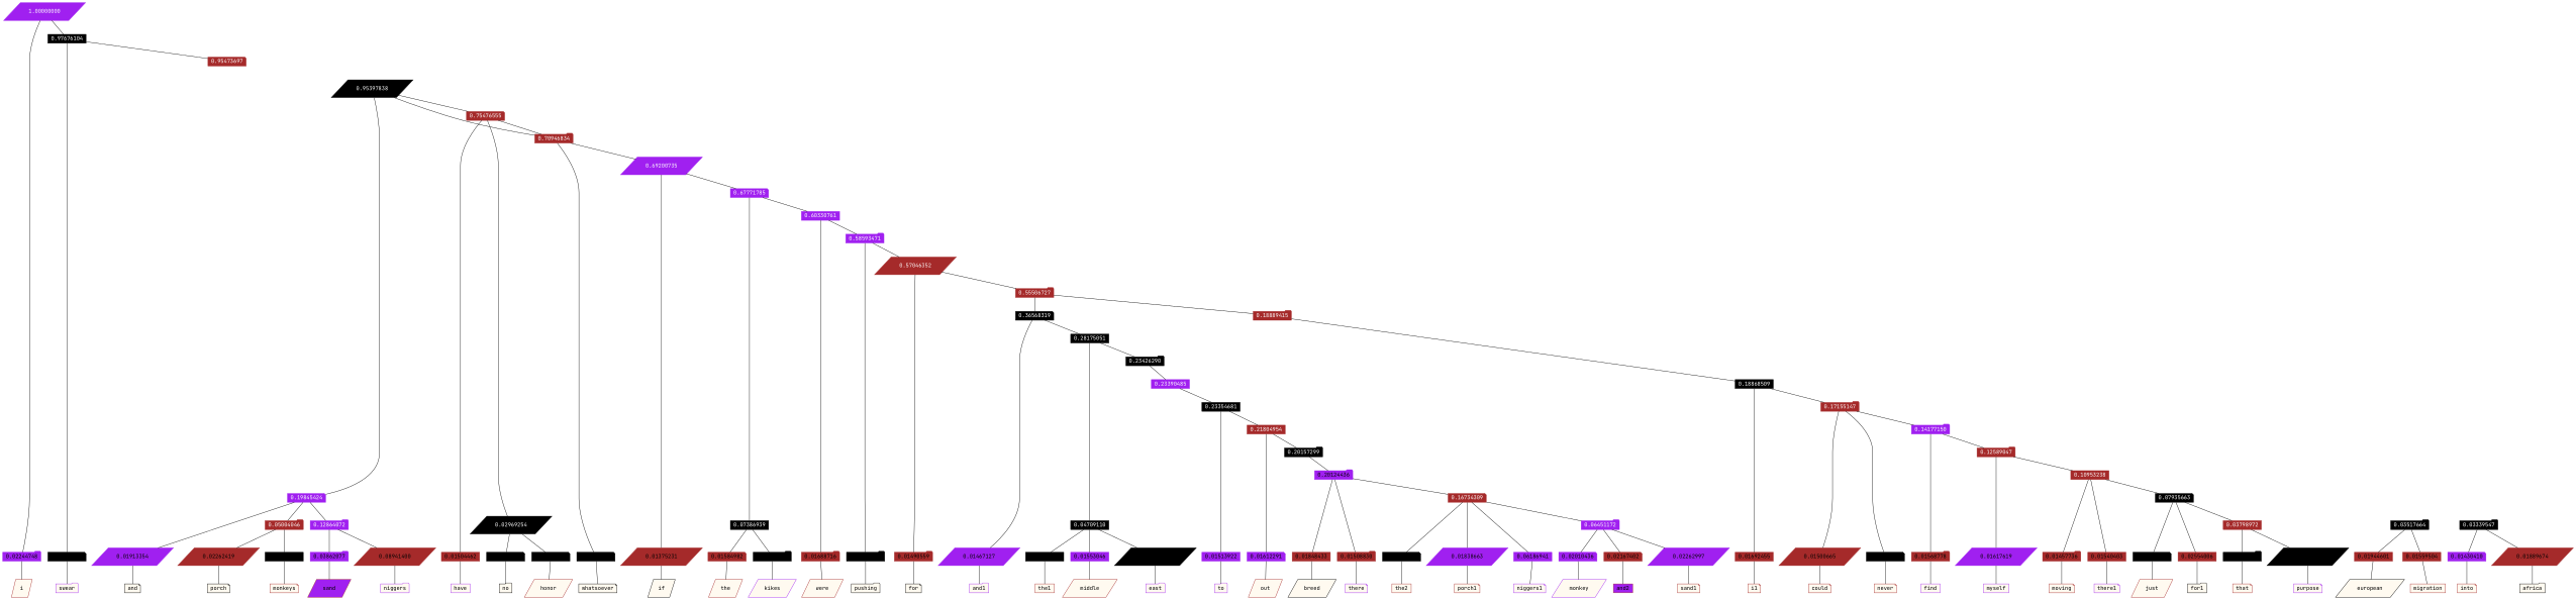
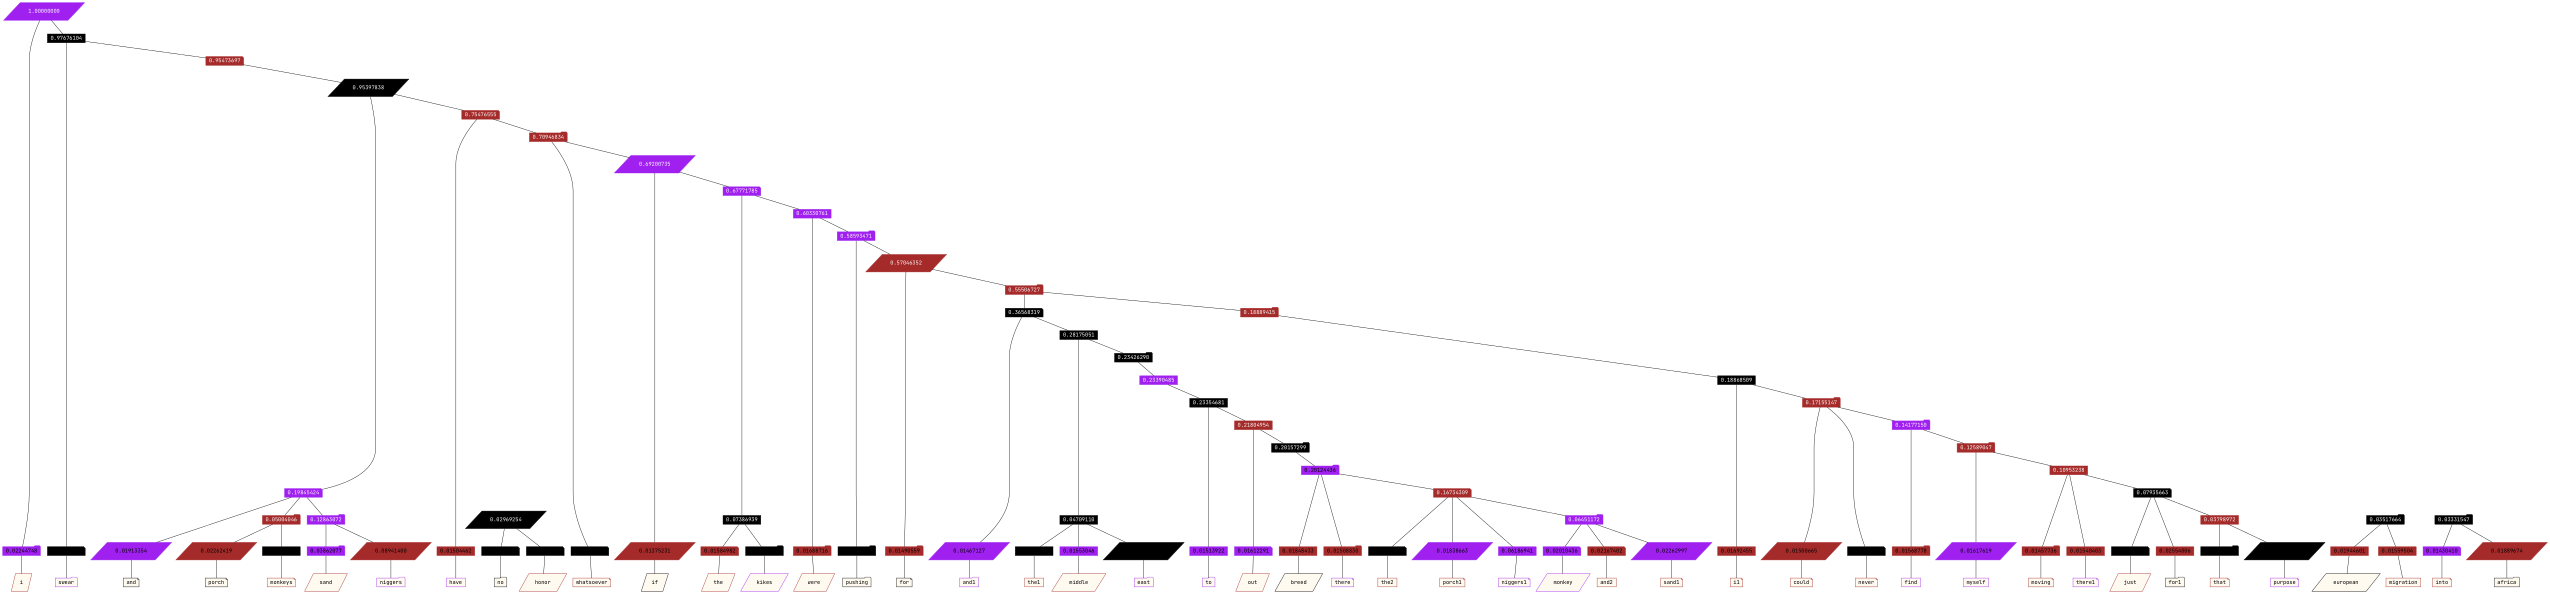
  graph {
    fontname="JetBrains Mono"
    node [color=brown fontname="JetBrains Mono" format=png nodesep=0.001 ordering=out overlap_scaling=0.01 ranksep=0.001 shape=note style=filled fontcolor=black]
    edge [fontname="JetBrains Mono"]
    n1 [fillcolor=floralwhite height=0.15 label=i shape=parallelogram style="filled,solid" width=0.15 fontcolor=""]
    n2 [color=purple fillcolor=floralwhite height=0.15 label=swear shape=folder style="filled,solid" width=0.15 fontcolor=""]
    n3 [color=black fillcolor=floralwhite height=0.15 label=porch style="filled,solid" width=0.15 fontcolor=""]
    n4 [fillcolor=floralwhite height=0.15 label=monkeys style="filled,solid" width=0.15 fontcolor=""]
    n5 [color=black fillcolor=floralwhite height=0.15 label=and style="filled,solid" width=0.15 fontcolor=""]
-   n6 [fillcolor=purple height=0.15 label=sand shape=parallelogram style="filled,solid" width=0.15 fontcolor=""]
+   n6 [fillcolor=floralwhite height=0.15 label=sand shape=parallelogram style="filled,solid" width=0.15 fontcolor=""]
    n7 [color=purple fillcolor=floralwhite height=0.15 label=niggers shape=folder style="filled,solid" width=0.15 fontcolor=""]
    n8 [color=purple fillcolor=floralwhite height=0.15 label=have shape=box style="filled,solid" width=0.15 fontcolor=""]
    n9 [color=black fillcolor=floralwhite height=0.15 label=no shape=folder style="filled,solid" width=0.15 fontcolor=""]
    n10 [fillcolor=floralwhite height=0.15 label=honor shape=parallelogram style="filled,solid" width=0.15 fontcolor=""]
-   n11 [color=black fillcolor=floralwhite height=0.15 label=whatsoever style="filled,solid" width=0.15 fontcolor=""]
+   n11 [fillcolor=floralwhite height=0.15 label=whatsoever style="filled,solid" width=0.15 fontcolor=""]
    n12 [color=black fillcolor=floralwhite height=0.15 label=if shape=parallelogram style="filled,solid" width=0.15 fontcolor=""]
    n13 [fillcolor=floralwhite height=0.15 label=the shape=parallelogram style="filled,solid" width=0.15 fontcolor=""]
    n14 [color=purple fillcolor=floralwhite height=0.15 label=kikes shape=parallelogram style="filled,solid" width=0.15 fontcolor=""]
    n15 [fillcolor=floralwhite height=0.15 label=were shape=parallelogram style="filled,solid" width=0.15 fontcolor=""]
    n16 [color=black fillcolor=floralwhite height=0.15 label=pushing shape=folder style="filled,solid" width=0.15 fontcolor=""]
    n17 [color=black fillcolor=floralwhite height=0.15 label=for style="filled,solid" width=0.15 fontcolor=""]
    n18 [color=black fillcolor=floralwhite height=0.15 label=european shape=parallelogram style="filled,solid" width=0.15 fontcolor=""]
    n19 [fillcolor=floralwhite height=0.15 label=migration shape=box style="filled,solid" width=0.15 fontcolor=""]
    n20 [fillcolor=floralwhite height=0.15 label=into style="filled,solid" width=0.15 fontcolor=""]
    n21 [color=black fillcolor=floralwhite height=0.15 label=africa shape=folder style="filled,solid" width=0.15 fontcolor=""]
    n22 [color=purple fillcolor=floralwhite height=0.15 label=and1 shape=folder style="filled,solid" width=0.15 fontcolor=""]
    n23 [fillcolor=floralwhite height=0.15 label=the1 shape=box style="filled,solid" width=0.15 fontcolor=""]
    n24 [fillcolor=floralwhite height=0.15 label=middle shape=parallelogram style="filled,solid" width=0.15 fontcolor=""]
    n25 [color=purple fillcolor=floralwhite height=0.15 label=east shape=folder style="filled,solid" width=0.15 fontcolor=""]
    n26 [color=purple fillcolor=floralwhite height=0.15 label=to shape=folder style="filled,solid" width=0.15 fontcolor=""]
    n27 [fillcolor=floralwhite height=0.15 label=out shape=parallelogram style="filled,solid" width=0.15 fontcolor=""]
    n28 [color=black fillcolor=floralwhite height=0.15 label=breed shape=parallelogram style="filled,solid" width=0.15 fontcolor=""]
    n29 [fillcolor=floralwhite height=0.15 label=the2 shape=box style="filled,solid" width=0.15 fontcolor=""]
    n30 [fillcolor=floralwhite height=0.15 label=porch1 style="filled,solid" width=0.15 fontcolor=""]
    n31 [color=purple fillcolor=floralwhite height=0.15 label=monkey shape=parallelogram style="filled,solid" width=0.15 fontcolor=""]
-   n32 [fillcolor=purple height=0.15 label=and2 shape=box style="filled,solid" width=0.15 fontcolor=""]
+   n32 [fillcolor=floralwhite height=0.15 label=and2 shape=box style="filled,solid" width=0.15 fontcolor=""]
    n33 [fillcolor=floralwhite height=0.15 label=sand1 style="filled,solid" width=0.15 fontcolor=""]
    n34 [color=purple fillcolor=floralwhite height=0.15 label=niggers1 style="filled,solid" width=0.15 fontcolor=""]
    n35 [color=purple fillcolor=floralwhite height=0.15 label=there style="filled,solid" width=0.15 fontcolor=""]
    n36 [fillcolor=floralwhite height=0.15 label=i1 style="filled,solid" width=0.15 fontcolor=""]
    n37 [fillcolor=floralwhite height=0.15 label=could style="filled,solid" width=0.15 fontcolor=""]
    n38 [fillcolor=floralwhite height=0.15 label=never style="filled,solid" width=0.15 fontcolor=""]
    n39 [color=purple fillcolor=floralwhite height=0.15 label=find shape=box style="filled,solid" width=0.15 fontcolor=""]
    n40 [color=purple fillcolor=floralwhite height=0.15 label=myself shape=box style="filled,solid" width=0.15 fontcolor=""]
    n41 [fillcolor=floralwhite height=0.15 label=moving style="filled,solid" width=0.15 fontcolor=""]
    n42 [color=purple fillcolor=floralwhite height=0.15 label=there1 style="filled,solid" width=0.15 fontcolor=""]
    n43 [fillcolor=floralwhite height=0.15 label=just shape=parallelogram style="filled,solid" width=0.15 fontcolor=""]
    n44 [color=black fillcolor=floralwhite height=0.15 label=for1 shape=folder style="filled,solid" width=0.15 fontcolor=""]
    n45 [fillcolor=floralwhite height=0.15 label=that style="filled,solid" width=0.15 fontcolor=""]
    n46 [color=purple fillcolor=floralwhite height=0.15 label=purpose style="filled,solid" width=0.15 fontcolor=""]
    n47 [color=purple height=0.15 label=0.02244748 shape=folder width=0.15]
    n48 [color=black height=0.15 label=0.02125821 width=0.15]
    n49 [height=0.15 label=0.02262419 shape=parallelogram width=0.15]
    n50 [color=black height=0.15 label=0.02718482 shape=box width=0.15]
    n51 [color=purple height=0.15 label=0.01913354 shape=parallelogram width=0.15]
    n52 [color=purple height=0.15 label=0.03862077 shape=folder width=0.15]
    n53 [height=0.15 label=0.08941400 shape=parallelogram width=0.15]
    n54 [height=0.15 label=0.01504462 shape=box width=0.15]
    n55 [color=black height=0.15 label=0.01221932 width=0.15]
    n56 [color=black height=0.15 label=0.01738859 width=0.15]
    n57 [color=black height=0.15 label=0.01691336 width=0.15]
    n58 [height=0.15 label=0.01375231 shape=parallelogram width=0.15]
    n59 [height=0.15 label=0.01584982 width=0.15]
    n60 [color=black height=0.15 label=0.05775623 shape=folder width=0.15]
    n61 [height=0.15 label=0.01688716 shape=folder width=0.15]
    n62 [color=black height=0.15 label=0.01498507 shape=folder width=0.15]
    n63 [height=0.15 label=0.01490559 shape=folder width=0.15]
    n64 [height=0.15 label=0.01944601 shape=box width=0.15]
    n65 [height=0.15 label=0.01559504 shape=box width=0.15]
    n66 [color=purple height=0.15 label=0.01430410 width=0.15]
    n67 [height=0.15 label=0.01889674 shape=parallelogram width=0.15]
    n68 [color=purple height=0.15 label=0.01467127 shape=parallelogram width=0.15]
    n69 [color=black height=0.15 label=0.01410648 shape=box width=0.15]
    n70 [color=purple height=0.15 label=0.01553046 shape=box width=0.15]
    n71 [color=black height=0.15 label=0.01728358 shape=parallelogram width=0.15]
    n72 [color=purple height=0.15 label=0.01513922 shape=box width=0.15]
    n73 [color=purple height=0.15 label=0.01612291 width=0.15]
    n74 [height=0.15 label=0.01848433 shape=box width=0.15]
    n75 [color=black height=0.15 label=0.02227101 width=0.15]
    n76 [color=purple height=0.15 label=0.01838663 shape=parallelogram width=0.15]
    n77 [color=purple height=0.15 label=0.02010436 width=0.15]
    n78 [height=0.15 label=0.02167402 width=0.15]
    n79 [color=purple height=0.15 label=0.02262997 shape=parallelogram width=0.15]
    n80 [color=purple height=0.15 label=0.06186941 shape=box width=0.15]
    n81 [height=0.15 label=0.01508830 shape=folder width=0.15]
    n82 [height=0.15 label=0.01692455 shape=box width=0.15]
    n83 [height=0.15 label=0.01500665 shape=parallelogram width=0.15]
    n84 [color=black height=0.15 label=0.01460422 width=0.15]
    n85 [height=0.15 label=0.01568778 shape=folder width=0.15]
    n86 [color=purple height=0.15 label=0.01617619 shape=parallelogram width=0.15]
    n87 [height=0.15 label=0.01457736 shape=folder width=0.15]
    n88 [height=0.15 label=0.01540403 shape=box width=0.15]
    n89 [color=black height=0.15 label=0.01565033 width=0.15]
    n90 [height=0.15 label=0.02554006 shape=box width=0.15]
    n91 [color=black height=0.15 label=0.01618582 shape=folder width=0.15]
    n92 [color=black height=0.15 label=0.02168767 shape=parallelogram width=0.15]
    n93 [color=purple fontcolor=grey99 height=0.15 label=1.00000000 shape=parallelogram width=0.15]
    n94 [color=black fontcolor=grey99 height=0.15 label=0.97676104 shape=box width=0.15]
    n95 [fontcolor=grey99 height=0.15 label=0.95473697 width=0.15]
    n96 [color=black fontcolor=grey99 height=0.15 label=0.95397838 shape=parallelogram width=0.15]
    n97 [color=purple fontcolor=grey99 height=0.15 label=0.19845424 width=0.15]
    n98 [fontcolor=grey99 height=0.15 label=0.75476555 width=0.15]
    n99 [fontcolor=grey99 height=0.15 label=0.05004046 shape=folder width=0.15]
-   n100 [color=purple fontcolor=grey99 height=0.15 label=0.12864072 shape=folder width=0.15]
+   n100 [color=purple fontcolor=grey99 height=0.15 label=0.12863072 shape=folder width=0.15]
    n101 [color=black fontcolor=grey99 height=0.15 label=0.02969254 shape=parallelogram width=0.15]
    n102 [fontcolor=grey99 height=0.15 label=0.70946834 shape=folder width=0.15]
    n103 [color=purple fontcolor=grey99 height=0.15 label=0.69200735 shape=parallelogram width=0.15]
    n104 [color=purple fontcolor=grey99 height=0.15 label=0.67771785 width=0.15]
    n105 [color=black fontcolor=grey99 height=0.15 label=0.07386939 shape=box width=0.15]
    n106 [color=purple fontcolor=grey99 height=0.15 label=0.60330761 shape=box width=0.15]
    n107 [color=purple fontcolor=grey99 height=0.15 label=0.58593471 shape=folder width=0.15]
    n108 [fontcolor=grey99 height=0.15 label=0.57046352 shape=parallelogram width=0.15]
    n109 [fontcolor=grey99 height=0.15 label=0.55506727 shape=folder width=0.15]
    n110 [color=black fontcolor=grey99 height=0.15 label=0.36568319 width=0.15]
    n111 [fontcolor=grey99 height=0.15 label=0.18889415 shape=folder width=0.15]
    n112 [color=black fontcolor=grey99 height=0.15 label=0.28175051 shape=box width=0.15]
    n113 [color=black fontcolor=grey99 height=0.15 label=0.18868509 shape=box width=0.15]
    n114 [color=black fontcolor=grey99 height=0.15 label=0.04709110 shape=box width=0.15]
    n115 [color=black fontcolor=grey99 height=0.15 label=0.23426290 shape=folder width=0.15]
    n116 [fontcolor=grey99 height=0.15 label=0.17155147 shape=folder width=0.15]
    n117 [color=black fontcolor=grey99 height=0.15 label=0.03517664 shape=folder width=0.15]
-   n118 [color=black fontcolor=grey99 height=0.15 label=0.03339547 shape=folder width=0.15]
+   n118 [color=black fontcolor=grey99 height=0.15 label=0.03331547 shape=folder width=0.15]
    n119 [color=purple fontcolor=grey99 height=0.15 label=0.23390485 shape=box width=0.15]
    n120 [color=purple fontcolor=grey99 height=0.15 label=0.14177150 shape=folder width=0.15]
    n121 [color=black fontcolor=grey99 height=0.15 label=0.23354681 shape=box width=0.15]
    n122 [fontcolor=grey99 height=0.15 label=0.12589047 shape=folder width=0.15]
    n123 [fontcolor=grey99 height=0.15 label=0.21804954 shape=box width=0.15]
    n124 [fontcolor=grey99 height=0.15 label=0.10953238 shape=box width=0.15]
    n125 [color=black fontcolor=grey99 height=0.15 label=0.20157299 shape=folder width=0.15]
    n126 [color=black fontcolor=grey99 height=0.15 label=0.07935663 width=0.15]
    n127 [color=purple height=0.15 label=0.20124436 shape=folder width=0.15]
    n128 [fontcolor=grey99 height=0.15 label=0.03798972 shape=box width=0.15]
    n129 [fontcolor=grey99 height=0.15 label=0.16734309 width=0.15]
    n130 [color=purple fontcolor=grey99 height=0.15 label=0.06451172 shape=folder width=0.15]
    subgraph sub_1 {
      rank=same
      n1
      n2
      n3
      n4
      n5
      n6
      n7
      n8
      n9
      n10
      n11
      n12
      n13
      n14
      n15
      n16
      n17
      n18
      n19
      n20
      n21
      n22
      n23
      n24
      n25
      n26
      n27
      n28
      n29
      n30
      n31
      n32
      n33
      n34
      n35
      n36
      n37
      n38
      n39
      n40
      n41
      n42
      n43
      n44
      n45
      n46
    }
    subgraph sub_2 {
      rank=same
      n47
      n48
      n49
      n50
      n51
      n52
      n53
      n54
      n55
      n56
      n57
      n58
      n59
      n60
      n61
      n62
      n63
      n64
      n65
      n66
      n67
      n68
      n69
      n70
      n71
      n72
      n73
      n74
      n75
      n76
      n77
      n78
      n79
      n80
      n81
      n82
      n83
      n84
      n85
      n86
      n87
      n88
      n89
      n90
      n91
      n92
    }
    n47 -- n1
    n48 -- n2
    n49 -- n3
    n50 -- n4
    n51 -- n5
    n52 -- n6
    n53 -- n7
    n54 -- n8
    n55 -- n9
    n56 -- n10
    n57 -- n11
    n58 -- n12
    n59 -- n13
    n60 -- n14
    n61 -- n15
    n62 -- n16
    n63 -- n17
    n64 -- n18
    n65 -- n19
    n66 -- n20
    n67 -- n21
    n68 -- n22
    n69 -- n23
    n70 -- n24
    n71 -- n25
    n72 -- n26
    n73 -- n27
    n74 -- n28
    n75 -- n29
    n76 -- n30
    n77 -- n31
    n78 -- n32
    n79 -- n33
    n80 -- n34
    n81 -- n35
    n82 -- n36
    n83 -- n37
    n84 -- n38
    n85 -- n39
    n86 -- n40
    n87 -- n41
    n88 -- n42
    n89 -- n43
    n90 -- n44
    n91 -- n45
    n92 -- n46
    n93 -- n47
    n93 -- n94
    n94 -- n48
    n94 -- n95
-   n102 -- n96
+   n95 -- n96
    n96 -- n97
    n96 -- n98
    n97 -- n51
    n97 -- n99
    n97 -- n100
    n98 -- n54
-   n98 -- n101
    n98 -- n102
    n99 -- n49
    n99 -- n50
    n100 -- n52
    n100 -- n53
    n101 -- n55
    n101 -- n56
    n102 -- n57
    n102 -- n103
    n103 -- n58
    n103 -- n104
    n104 -- n105
    n104 -- n106
    n105 -- n59
    n105 -- n60
    n106 -- n61
    n106 -- n107
    n107 -- n62
    n107 -- n108
    n108 -- n63
    n108 -- n109
    n109 -- n110
    n109 -- n111
    n110 -- n68
    n110 -- n112
    n111 -- n113
    n112 -- n114
    n112 -- n115
    n113 -- n82
    n113 -- n116
    n114 -- n69
    n114 -- n70
    n114 -- n71
    n115 -- n119
    n116 -- n83
    n116 -- n84
    n116 -- n120
    n117 -- n64
    n117 -- n65
    n118 -- n66
    n118 -- n67
    n119 -- n121
    n120 -- n85
    n120 -- n122
    n121 -- n72
    n121 -- n123
    n122 -- n86
    n122 -- n124
    n123 -- n73
    n123 -- n125
    n124 -- n87
    n124 -- n88
    n124 -- n126
    n125 -- n127
    n126 -- n89
    n126 -- n90
    n126 -- n128
    n127 -- n74
    n127 -- n81
    n127 -- n129
    n128 -- n91
    n128 -- n92
    n129 -- n75
    n129 -- n76
    n129 -- n80
    n129 -- n130
    n130 -- n77
    n130 -- n78
    n130 -- n79
  }
